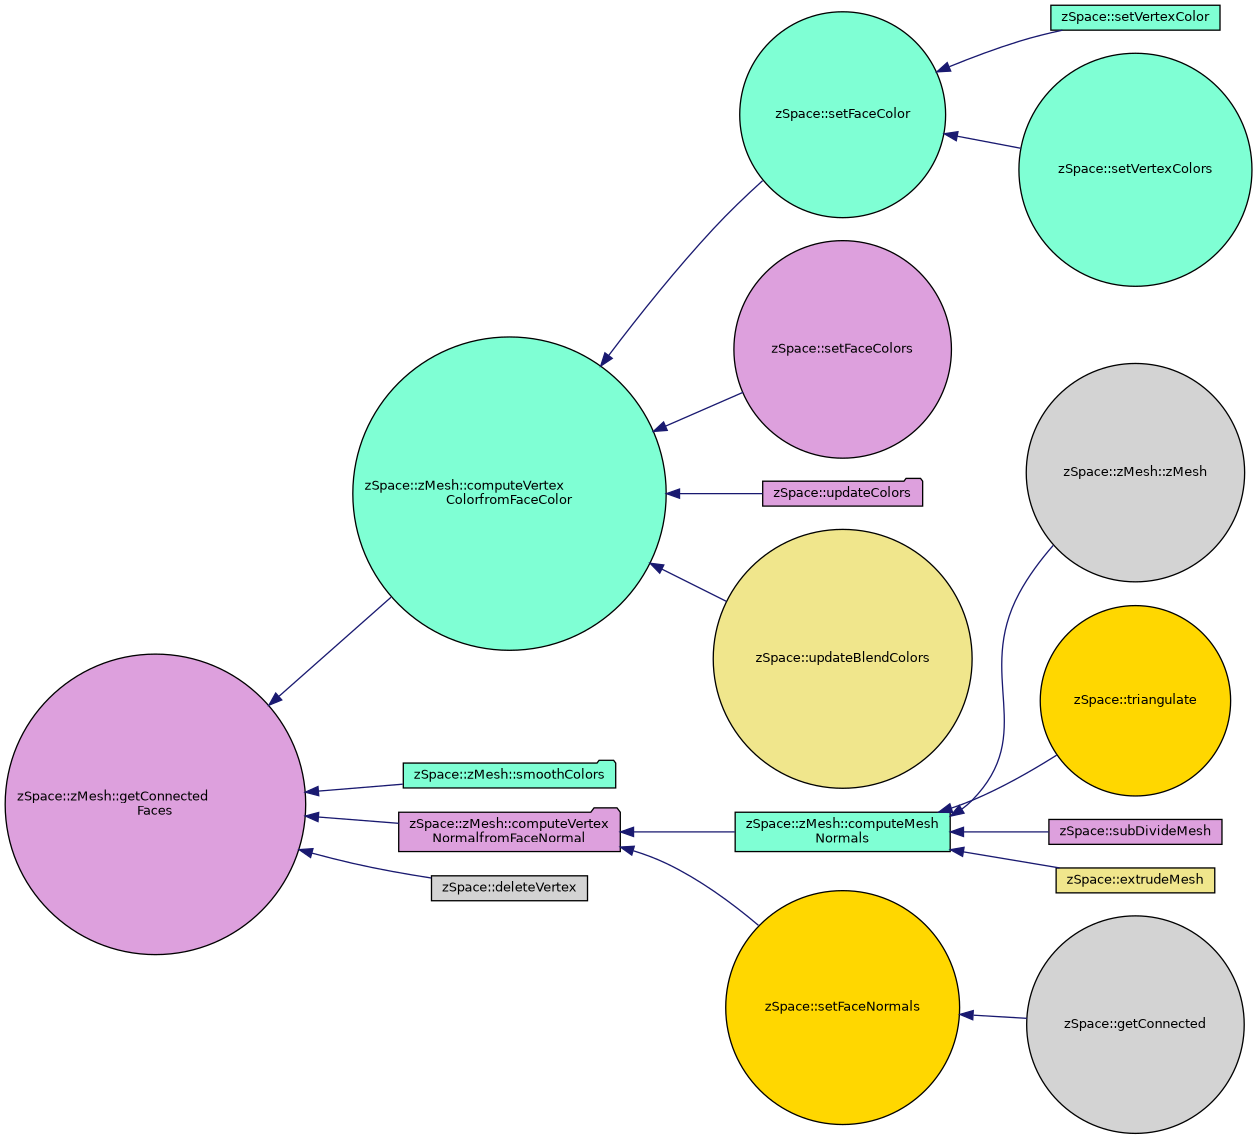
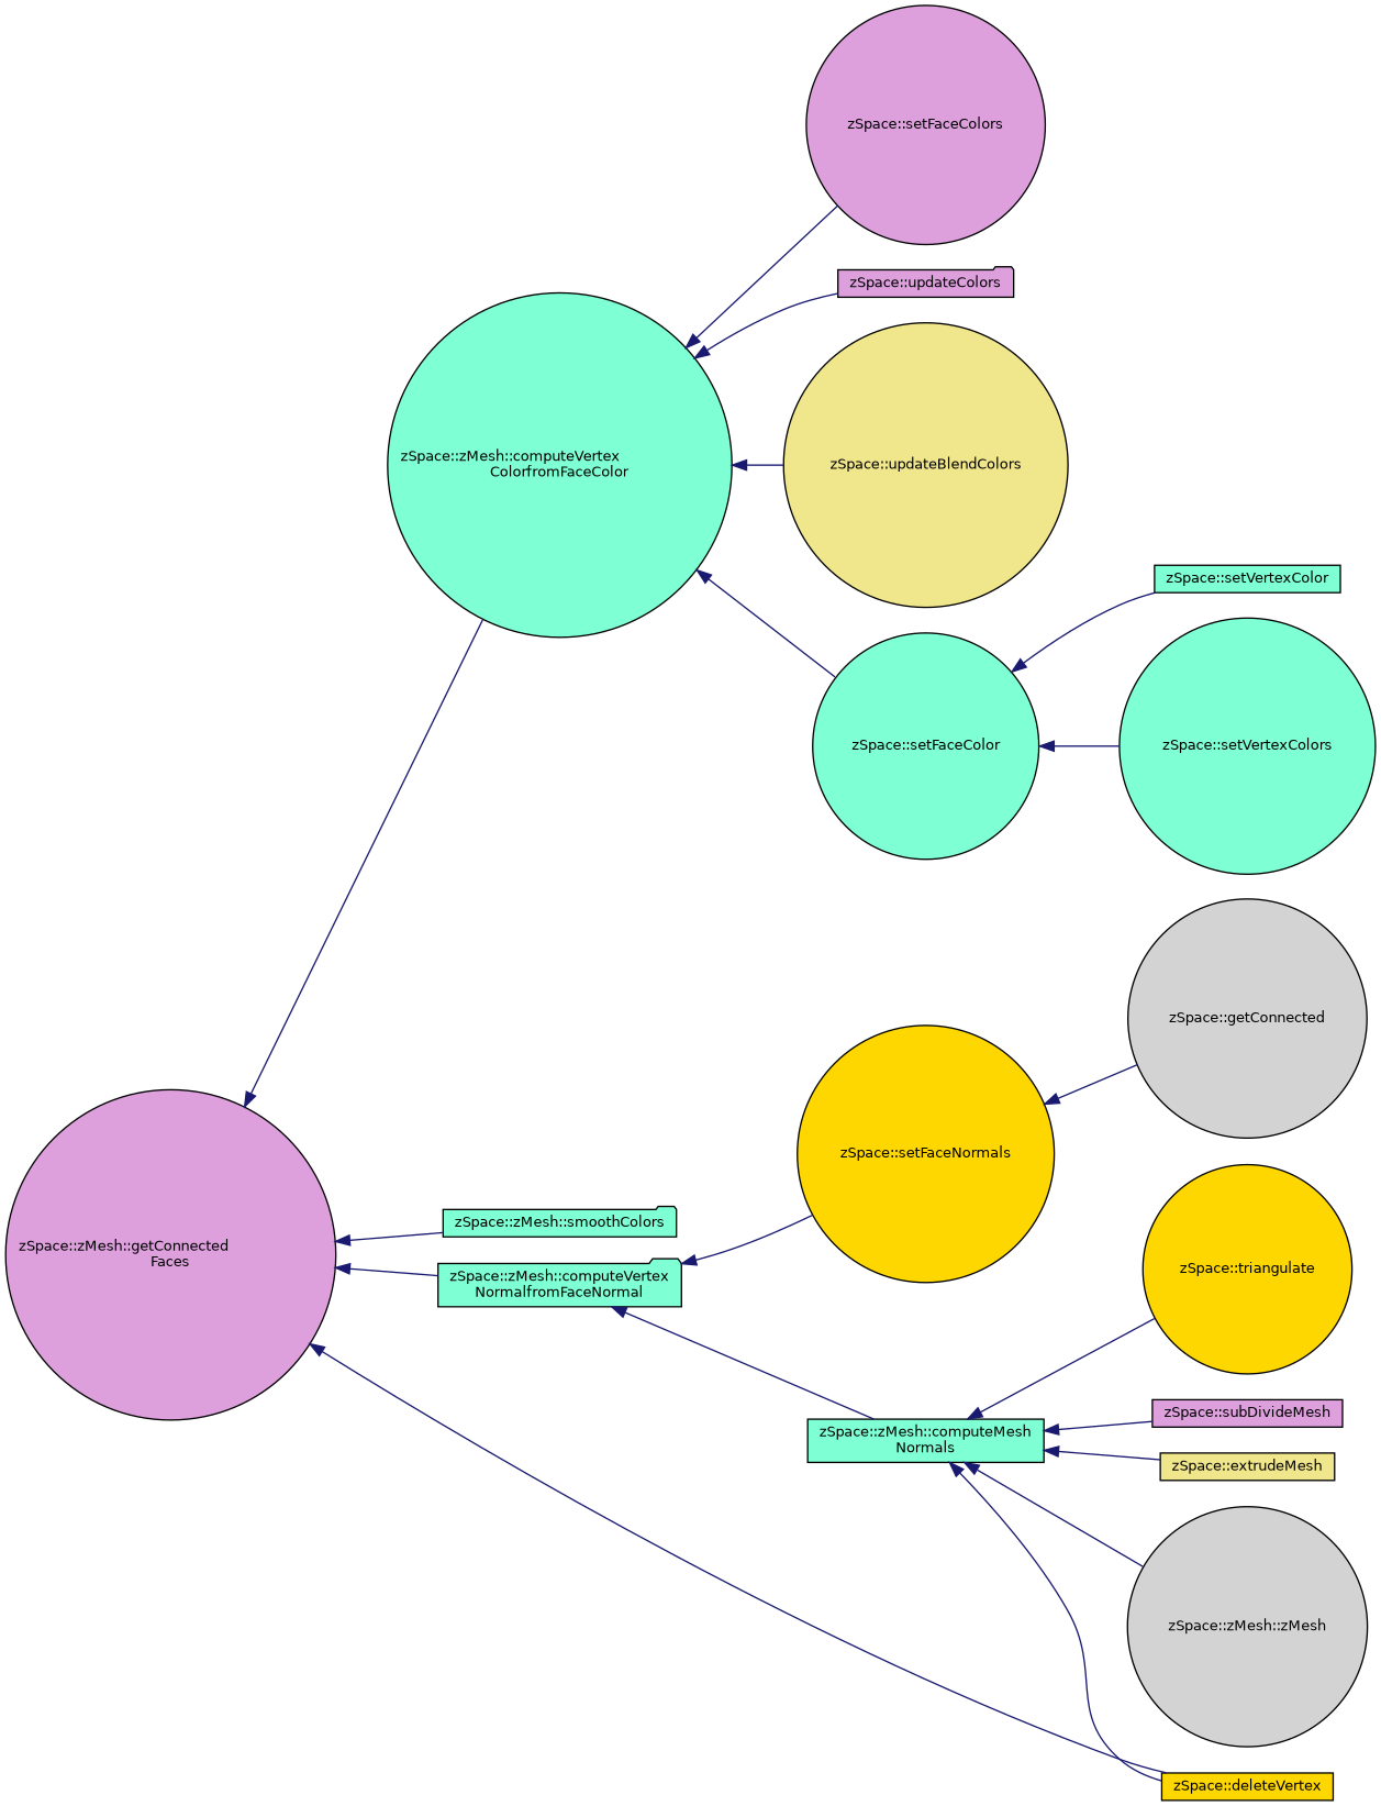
  digraph {
    rankdir=LR
    node [color=black fillcolor=aquamarine fontname=Helvetica fontsize=10 shape=circle style=filled]
    edge [color=midnightblue dir=back fontname=Helvetica fontsize=10 labelfontname=Helvetica labelfontsize=10 style=solid]
    n1 [fillcolor=plum fontcolor=black height=0.2 label="zSpace::zMesh::getConnected\lFaces" width=0.4]
    n2 [height=0.2 label="zSpace::zMesh::computeVertex\lColorfromFaceColor" width=0.4]
    n3 [height=0.2 label="zSpace::zMesh::smoothColors" shape=folder width=0.4]
-   n4 [fillcolor=plum height=0.2 label="zSpace::zMesh::computeVertex\lNormalfromFaceNormal" shape=folder width=0.4]
-   n5 [fillcolor=lightgrey height=0.2 label="zSpace::deleteVertex" shape=box width=0.4]
+   n4 [height=0.2 label="zSpace::zMesh::computeVertex\lNormalfromFaceNormal" shape=folder width=0.4]
+   n5 [fillcolor=gold height=0.2 label="zSpace::deleteVertex" shape=box width=0.4]
    n6 [height=0.2 label="zSpace::setFaceColor" width=0.4]
    n7 [fillcolor=plum height=0.2 label="zSpace::setFaceColors" width=0.4]
    n8 [fillcolor=plum height=0.2 label="zSpace::updateColors" shape=folder width=0.4]
    n9 [fillcolor=khaki height=0.2 label="zSpace::updateBlendColors" width=0.4]
    n10 [height=0.2 label="zSpace::zMesh::computeMesh\lNormals" shape=box width=0.4]
    n11 [fillcolor=gold height=0.2 label="zSpace::setFaceNormals" width=0.4]
    n12 [height=0.2 label="zSpace::setVertexColor" shape=box width=0.4]
    n13 [height=0.2 label="zSpace::setVertexColors" width=0.4]
    n14 [fillcolor=lightgrey height=0.2 label="zSpace::zMesh::zMesh" width=0.4]
    n15 [fillcolor=gold height=0.2 label="zSpace::triangulate" width=0.4]
    n16 [fillcolor=plum height=0.2 label="zSpace::subDivideMesh" shape=box width=0.4]
    n17 [fillcolor=khaki height=0.2 label="zSpace::extrudeMesh" shape=box width=0.4]
    n18 [fillcolor=lightgrey height=0.2 label="zSpace::getConnected" width=0.4]
    n1 -> n2
    n1 -> n3
    n1 -> n4
    n1 -> n5
    n2 -> n6
    n2 -> n7
    n2 -> n8
    n2 -> n9
    n4 -> n10
    n4 -> n11
    n6 -> n12
    n6 -> n13
+   n10 -> n5
    n10 -> n14
    n10 -> n15
    n10 -> n16
    n10 -> n17
    n11 -> n18
  }
